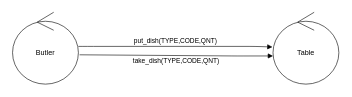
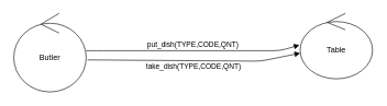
  <mxCell id="0" />
  <mxCell id="1" parent="0" />
  <mxCell id="2" value="Butler" style="ellipse;shape=umlControl;whiteSpace=wrap;html=1;" vertex="1" parent="1"><mxGeometry x="20" y="20" width="110" height="120" as="geometry" /></mxCell>
- <mxCell id="3" value="Table" style="ellipse;shape=umlControl;whiteSpace=wrap;html=1;" vertex="1" parent="1"><mxGeometry x="455" y="20" width="110" height="120" as="geometry" /></mxCell>
+ <mxCell id="3" value="Table" style="ellipse;shape=umlControl;whiteSpace=wrap;html=1;" vertex="1" parent="1"><mxGeometry x="455" y="20" width="110" height="100" as="geometry" /></mxCell>
  <mxCell id="4" value="put_dish(TYPE,CODE,QNT)" style="html=1;verticalAlign=bottom;endArrow=none;entryX=1;entryY=0.475;entryDx=0;entryDy=0;entryPerimeter=0;exitX=-0.009;exitY=0.483;exitDx=0;exitDy=0;exitPerimeter=0;startArrow=block;startFill=1;endFill=0;" edge="1" parent="1" source="3" target="2"><mxGeometry width="80" relative="1" as="geometry"><mxPoint x="515" y="30" as="sourcePoint" /><mxPoint x="65" y="19.04" as="targetPoint" /><Array as="points"><mxPoint x="425" y="77" /><mxPoint x="145" y="77" /></Array></mxGeometry></mxCell>
  <mxCell id="5" value="take_dish(TYPE,CODE,QNT)" style="html=1;verticalAlign=bottom;endArrow=block;exitX=1.018;exitY=0.592;exitDx=0;exitDy=0;exitPerimeter=0;entryX=0;entryY=0.608;entryDx=0;entryDy=0;entryPerimeter=0;startArrow=none;startFill=0;endFill=1;" edge="1" parent="1" source="2" target="3"><mxGeometry x="-0.005" y="-18" width="80" relative="1" as="geometry"><mxPoint x="40.2" y="142.72" as="sourcePoint" /><mxPoint x="442.5" y="140" as="targetPoint" /><Array as="points"><mxPoint x="395" y="93" /></Array><mxPoint as="offset" /></mxGeometry></mxCell>
